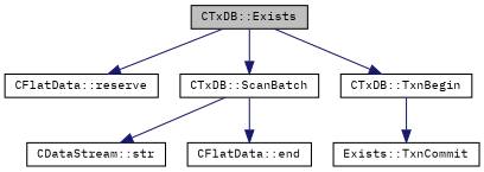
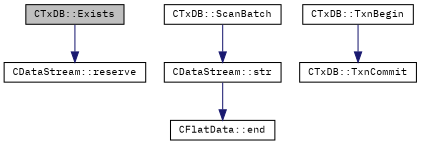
  digraph {
    fontname="IBM Plex Mono"
    rankdir=TB
    node [color=black fillcolor=white fontname="IBM Plex Mono" fontsize=10 shape=record style=filled]
    edge [color=midnightblue fontname="IBM Plex Mono" fontsize=10 labelfontname=Helvetica labelfontsize=10 style=solid]
    n1 [fillcolor=grey75 fontcolor=black height=0.2 label="CTxDB::Exists" width=0.4]
-   n2 [height=0.2 label="CFlatData::reserve" width=0.4]
+   n2 [height=0.2 label="CDataStream::reserve" width=0.4]
    n3 [height=0.2 label="CTxDB::ScanBatch" width=0.4]
    n4 [height=0.2 label="CTxDB::TxnBegin" width=0.4]
    n5 [height=0.2 label="CDataStream::str" width=0.4]
    n6 [height=0.2 label="CFlatData::end" width=0.4]
-   n7 [height=0.2 label="Exists::TxnCommit" width=0.4]
+   n7 [height=0.2 label="CTxDB::TxnCommit" width=0.4]
    n1 -> n2
-   n1 -> n3
-   n1 -> n4
    n3 -> n5
    n4 -> n7
-   n3 -> n6
+   n5 -> n6
  }
